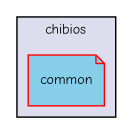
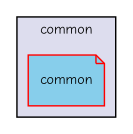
  digraph {
    compound=true
    fontname="Comic Neue"
    n1 [fillcolor=skyblue fontname="Comic Neue" fontsize=10 label=common pencolor=black shape=note style=filled color=red]
    subgraph cluster_1 {
      bgcolor="#ddddee"
      fontsize=10
-     label=chibios
+     label=common
      pencolor=black
      n1
    }
  }
